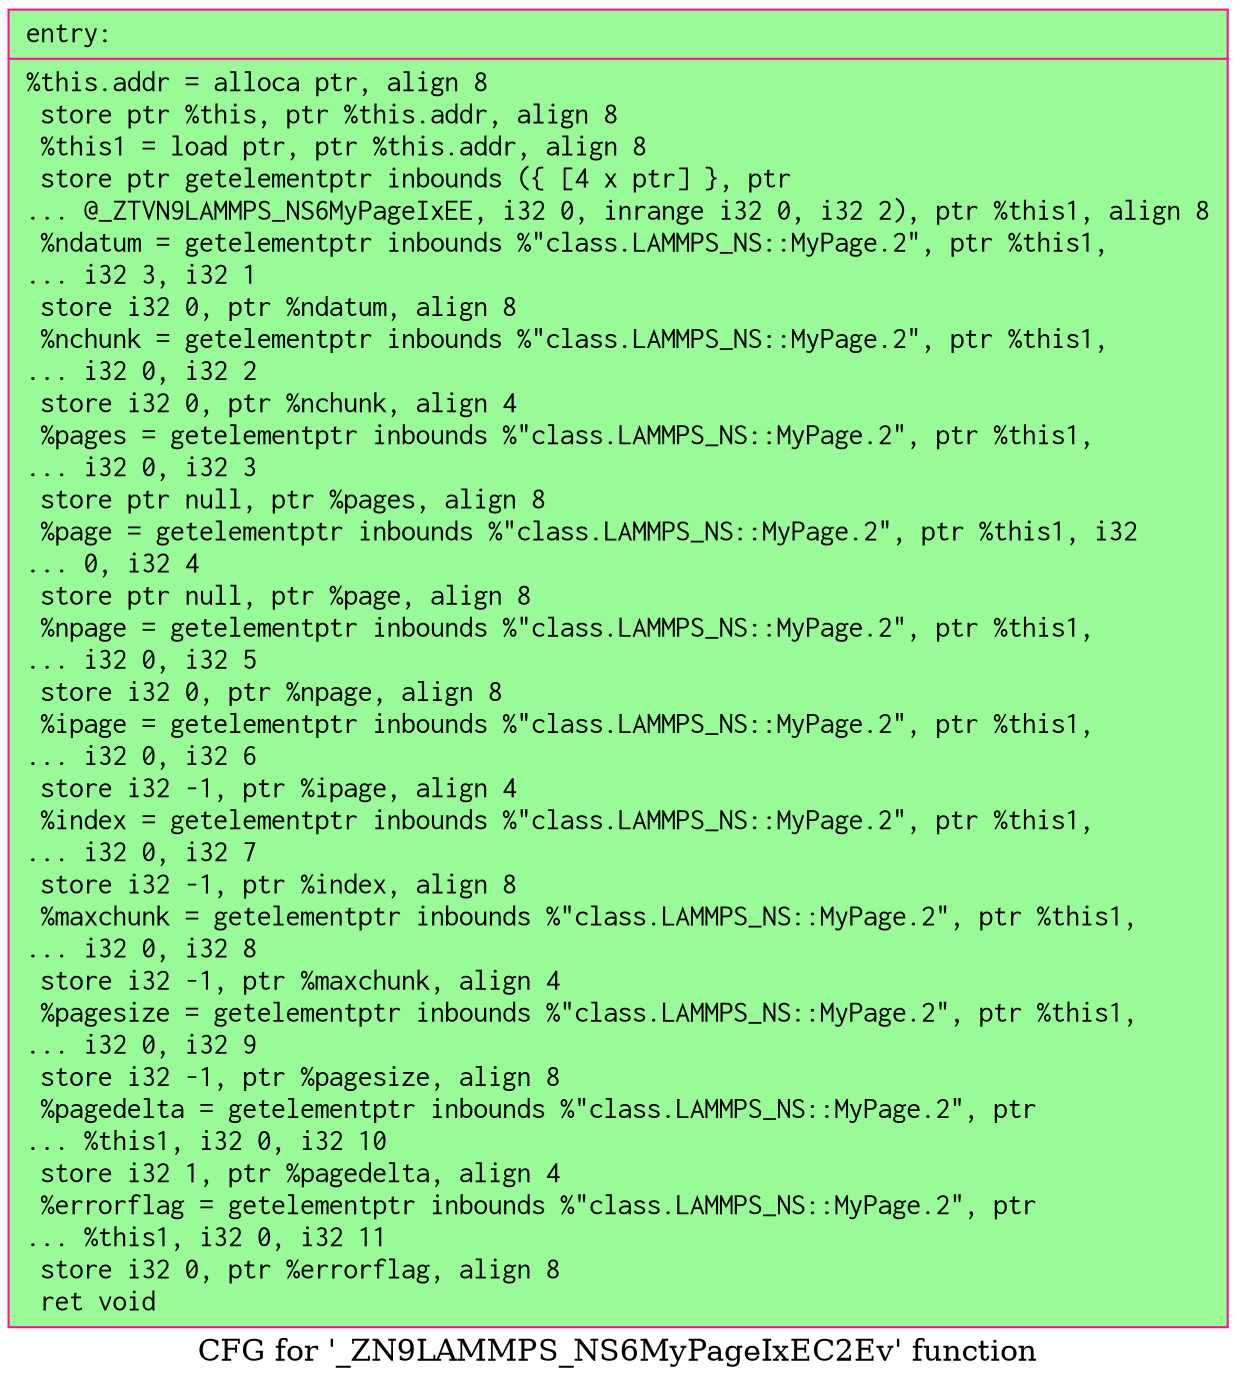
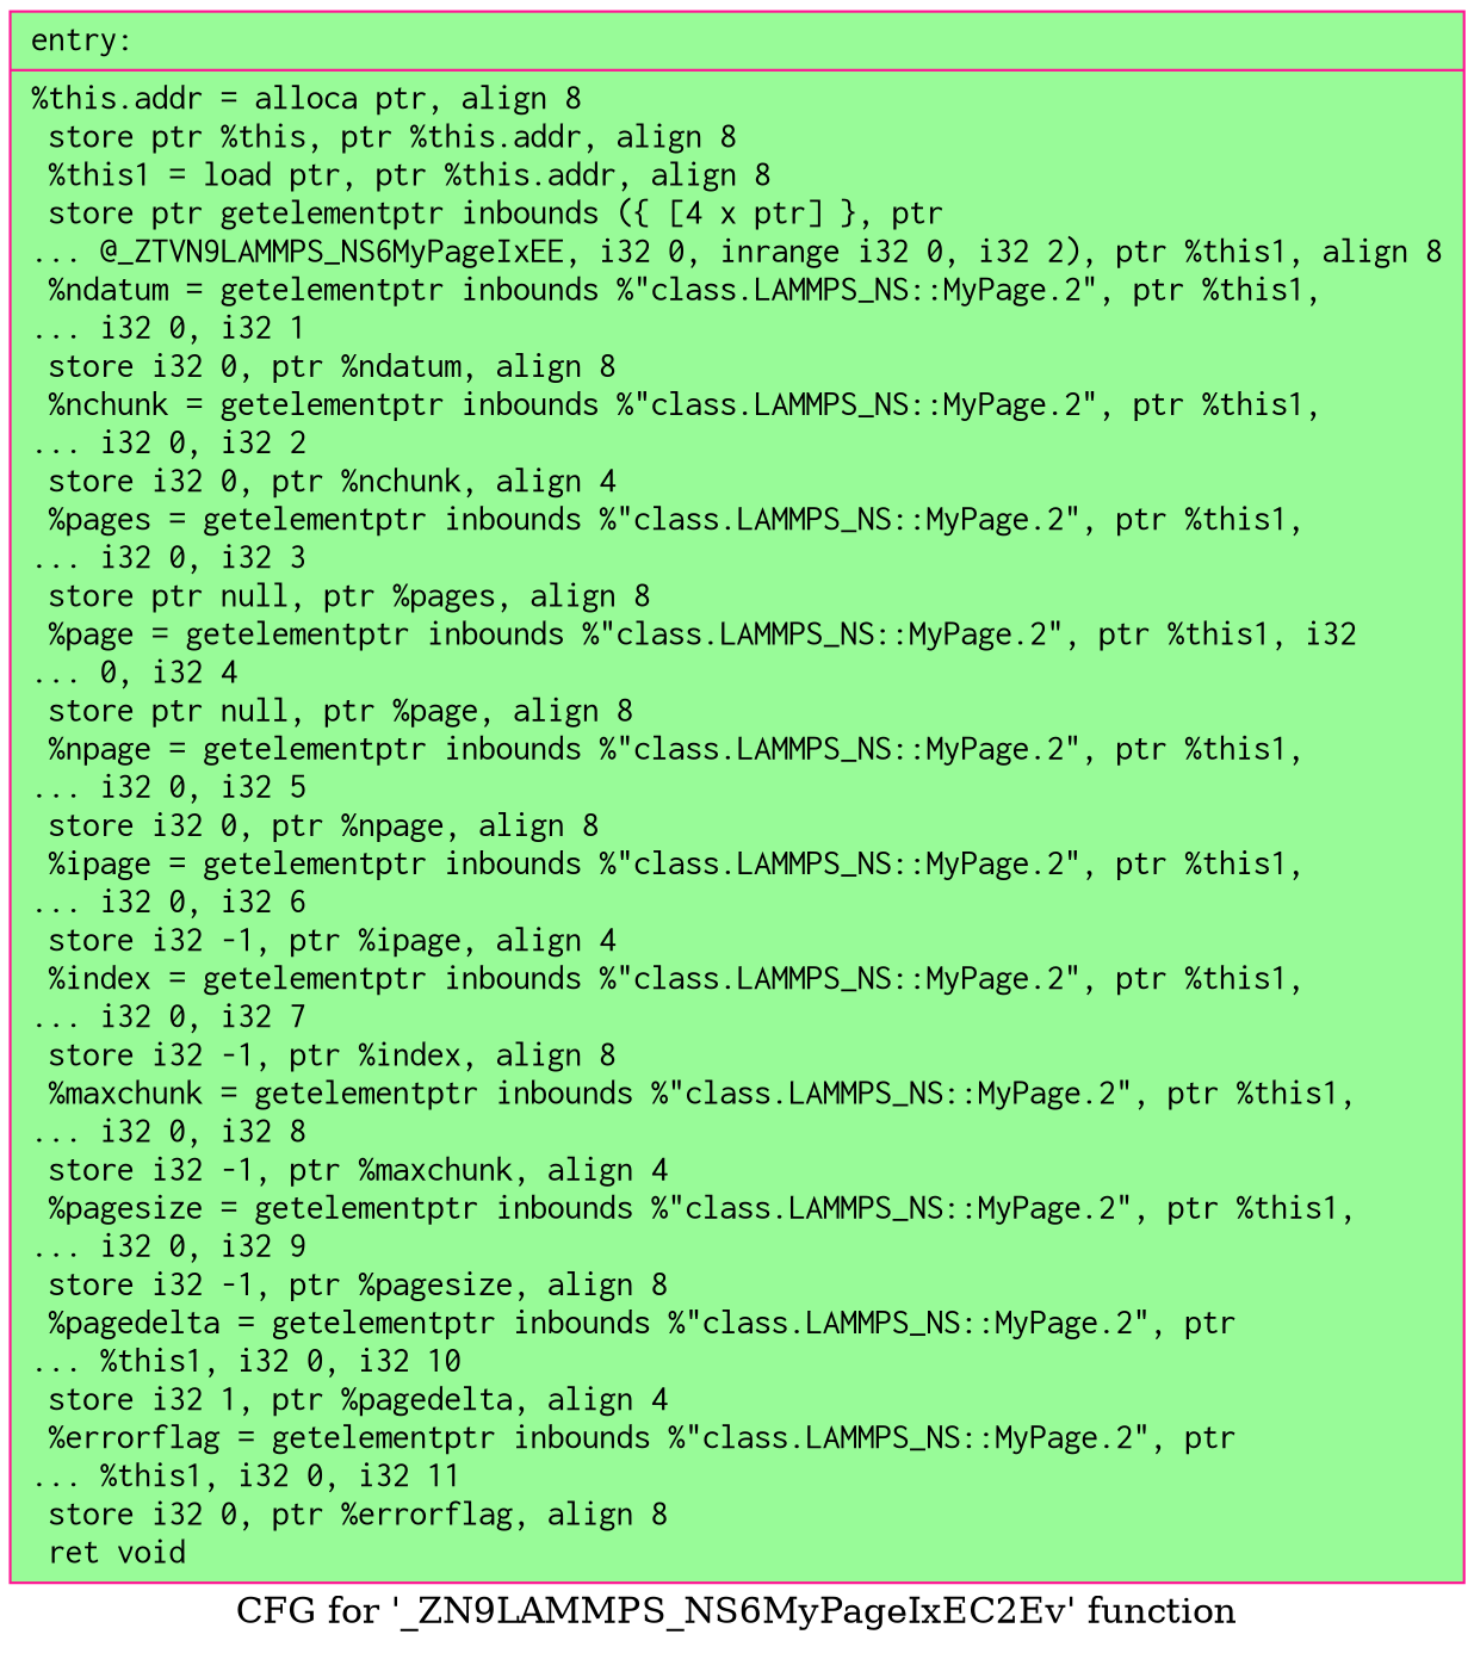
  digraph {
    label="CFG for '_ZN9LAMMPS_NS6MyPageIxEC2Ev' function"
-   n1 [color=deeppink fillcolor=palegreen fontname=Courier label="{entry:\l|  %this.addr = alloca ptr, align 8\l  store ptr %this, ptr %this.addr, align 8\l  %this1 = load ptr, ptr %this.addr, align 8\l  store ptr getelementptr inbounds (\{ [4 x ptr] \}, ptr\l... @_ZTVN9LAMMPS_NS6MyPageIxEE, i32 0, inrange i32 0, i32 2), ptr %this1, align 8\l  %ndatum = getelementptr inbounds %\"class.LAMMPS_NS::MyPage.2\", ptr %this1,\l... i32 3, i32 1\l  store i32 0, ptr %ndatum, align 8\l  %nchunk = getelementptr inbounds %\"class.LAMMPS_NS::MyPage.2\", ptr %this1,\l... i32 0, i32 2\l  store i32 0, ptr %nchunk, align 4\l  %pages = getelementptr inbounds %\"class.LAMMPS_NS::MyPage.2\", ptr %this1,\l... i32 0, i32 3\l  store ptr null, ptr %pages, align 8\l  %page = getelementptr inbounds %\"class.LAMMPS_NS::MyPage.2\", ptr %this1, i32\l... 0, i32 4\l  store ptr null, ptr %page, align 8\l  %npage = getelementptr inbounds %\"class.LAMMPS_NS::MyPage.2\", ptr %this1,\l... i32 0, i32 5\l  store i32 0, ptr %npage, align 8\l  %ipage = getelementptr inbounds %\"class.LAMMPS_NS::MyPage.2\", ptr %this1,\l... i32 0, i32 6\l  store i32 -1, ptr %ipage, align 4\l  %index = getelementptr inbounds %\"class.LAMMPS_NS::MyPage.2\", ptr %this1,\l... i32 0, i32 7\l  store i32 -1, ptr %index, align 8\l  %maxchunk = getelementptr inbounds %\"class.LAMMPS_NS::MyPage.2\", ptr %this1,\l... i32 0, i32 8\l  store i32 -1, ptr %maxchunk, align 4\l  %pagesize = getelementptr inbounds %\"class.LAMMPS_NS::MyPage.2\", ptr %this1,\l... i32 0, i32 9\l  store i32 -1, ptr %pagesize, align 8\l  %pagedelta = getelementptr inbounds %\"class.LAMMPS_NS::MyPage.2\", ptr\l... %this1, i32 0, i32 10\l  store i32 1, ptr %pagedelta, align 4\l  %errorflag = getelementptr inbounds %\"class.LAMMPS_NS::MyPage.2\", ptr\l... %this1, i32 0, i32 11\l  store i32 0, ptr %errorflag, align 8\l  ret void\l}" shape=record style=filled]
+   n1 [color=deeppink fillcolor=palegreen fontname=Courier label="{entry:\l|  %this.addr = alloca ptr, align 8\l  store ptr %this, ptr %this.addr, align 8\l  %this1 = load ptr, ptr %this.addr, align 8\l  store ptr getelementptr inbounds (\{ [4 x ptr] \}, ptr\l... @_ZTVN9LAMMPS_NS6MyPageIxEE, i32 0, inrange i32 0, i32 2), ptr %this1, align 8\l  %ndatum = getelementptr inbounds %\"class.LAMMPS_NS::MyPage.2\", ptr %this1,\l... i32 0, i32 1\l  store i32 0, ptr %ndatum, align 8\l  %nchunk = getelementptr inbounds %\"class.LAMMPS_NS::MyPage.2\", ptr %this1,\l... i32 0, i32 2\l  store i32 0, ptr %nchunk, align 4\l  %pages = getelementptr inbounds %\"class.LAMMPS_NS::MyPage.2\", ptr %this1,\l... i32 0, i32 3\l  store ptr null, ptr %pages, align 8\l  %page = getelementptr inbounds %\"class.LAMMPS_NS::MyPage.2\", ptr %this1, i32\l... 0, i32 4\l  store ptr null, ptr %page, align 8\l  %npage = getelementptr inbounds %\"class.LAMMPS_NS::MyPage.2\", ptr %this1,\l... i32 0, i32 5\l  store i32 0, ptr %npage, align 8\l  %ipage = getelementptr inbounds %\"class.LAMMPS_NS::MyPage.2\", ptr %this1,\l... i32 0, i32 6\l  store i32 -1, ptr %ipage, align 4\l  %index = getelementptr inbounds %\"class.LAMMPS_NS::MyPage.2\", ptr %this1,\l... i32 0, i32 7\l  store i32 -1, ptr %index, align 8\l  %maxchunk = getelementptr inbounds %\"class.LAMMPS_NS::MyPage.2\", ptr %this1,\l... i32 0, i32 8\l  store i32 -1, ptr %maxchunk, align 4\l  %pagesize = getelementptr inbounds %\"class.LAMMPS_NS::MyPage.2\", ptr %this1,\l... i32 0, i32 9\l  store i32 -1, ptr %pagesize, align 8\l  %pagedelta = getelementptr inbounds %\"class.LAMMPS_NS::MyPage.2\", ptr\l... %this1, i32 0, i32 10\l  store i32 1, ptr %pagedelta, align 4\l  %errorflag = getelementptr inbounds %\"class.LAMMPS_NS::MyPage.2\", ptr\l... %this1, i32 0, i32 11\l  store i32 0, ptr %errorflag, align 8\l  ret void\l}" shape=record style=filled]
  }
